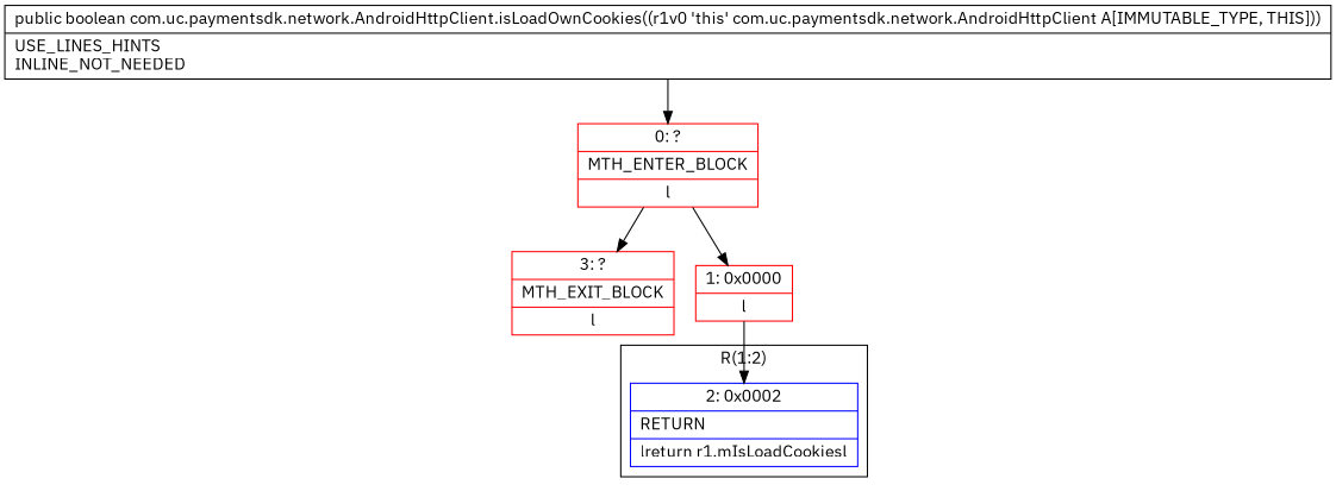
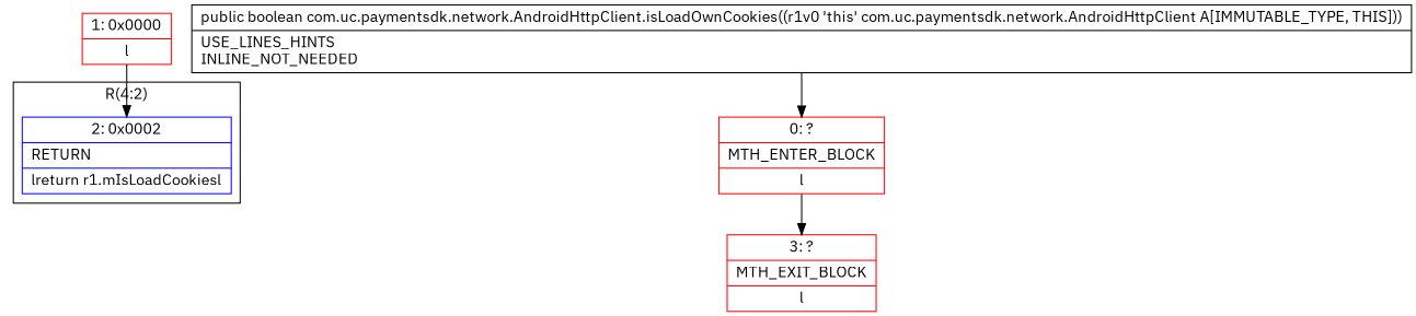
  digraph {
    fontname="IBM Plex Sans"
    node [color=red fontname="IBM Plex Sans" shape=record]
    edge [fontname="IBM Plex Sans"]
    n1 [color=blue label="{2\:\ 0x0002|RETURN\l|lreturn r1.mIsLoadCookiesl}"]
    n2 [label="{3\:\ ?|MTH_EXIT_BLOCK\l|l}"]
    n3 [label="{0\:\ ?|MTH_ENTER_BLOCK\l|l}"]
    n4 [label="{1\:\ 0x0000|l}"]
    n5 [label="{public boolean com.uc.paymentsdk.network.AndroidHttpClient.isLoadOwnCookies((r1v0 'this' com.uc.paymentsdk.network.AndroidHttpClient A[IMMUTABLE_TYPE, THIS]))  | USE_LINES_HINTS\lINLINE_NOT_NEEDED\l}" color=""]
    subgraph cluster_1 {
-     label="R(1:2)"
+     label="R(4:2)"
      n1
    }
    n3 -> n2
-   n3 -> n4
    n4 -> n1
    n5 -> n3
  }
